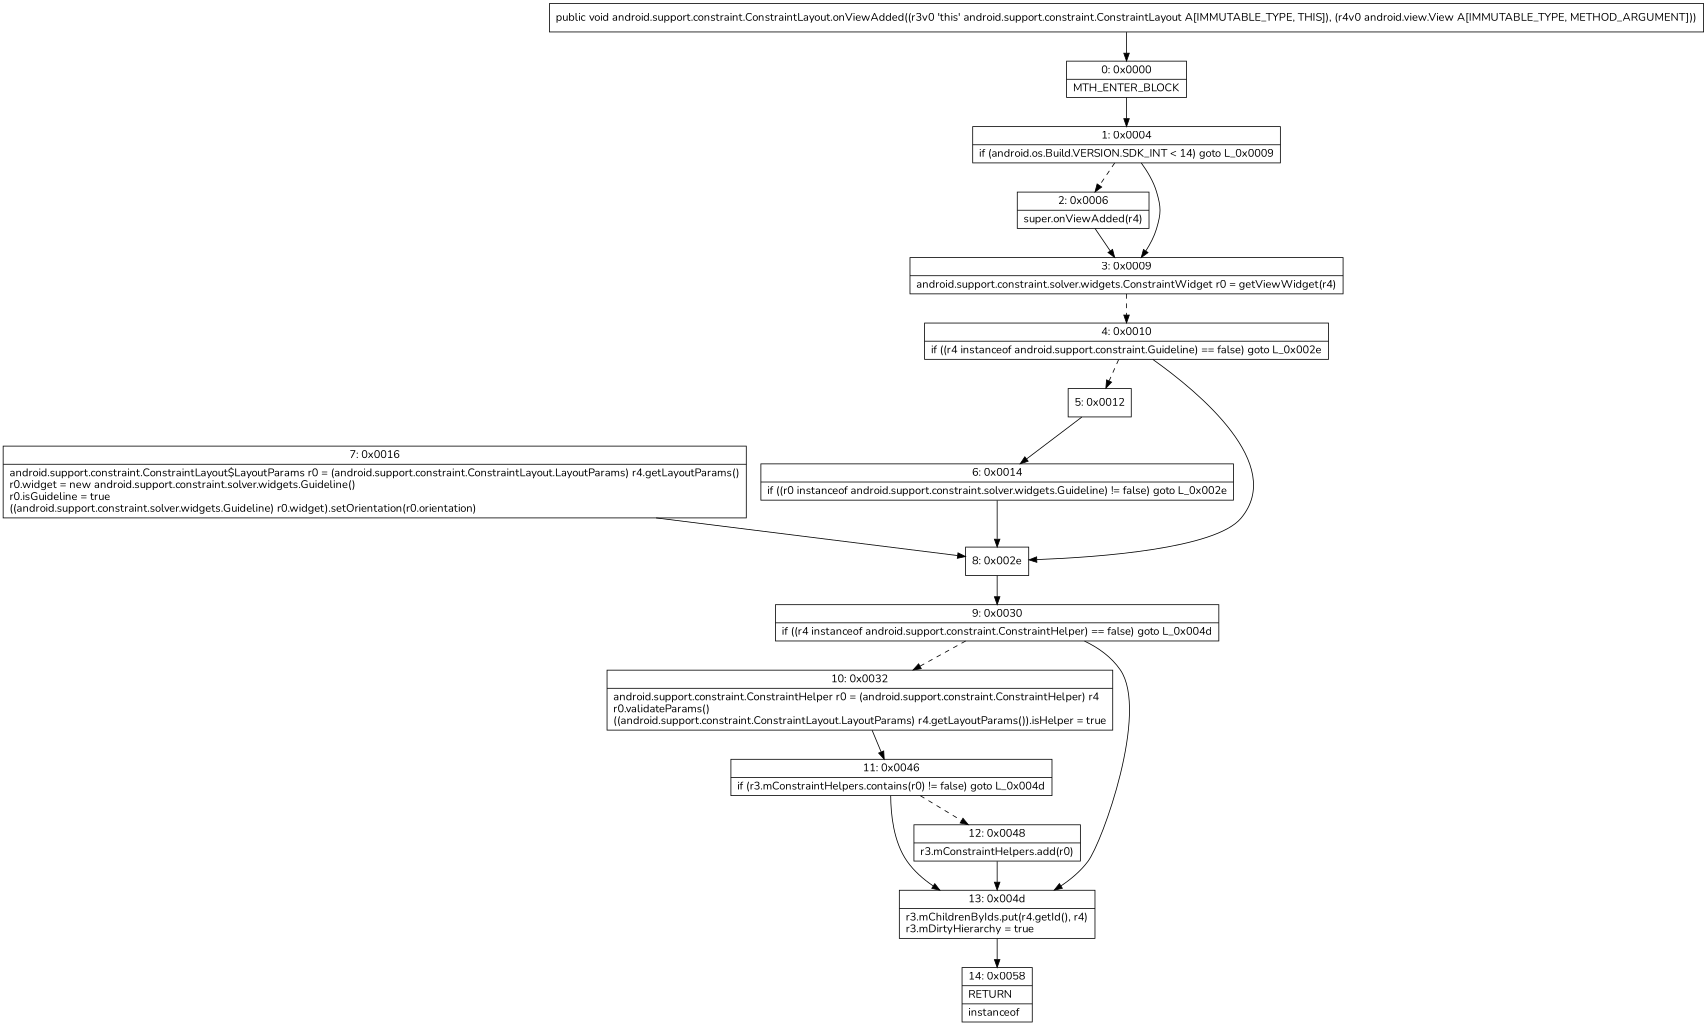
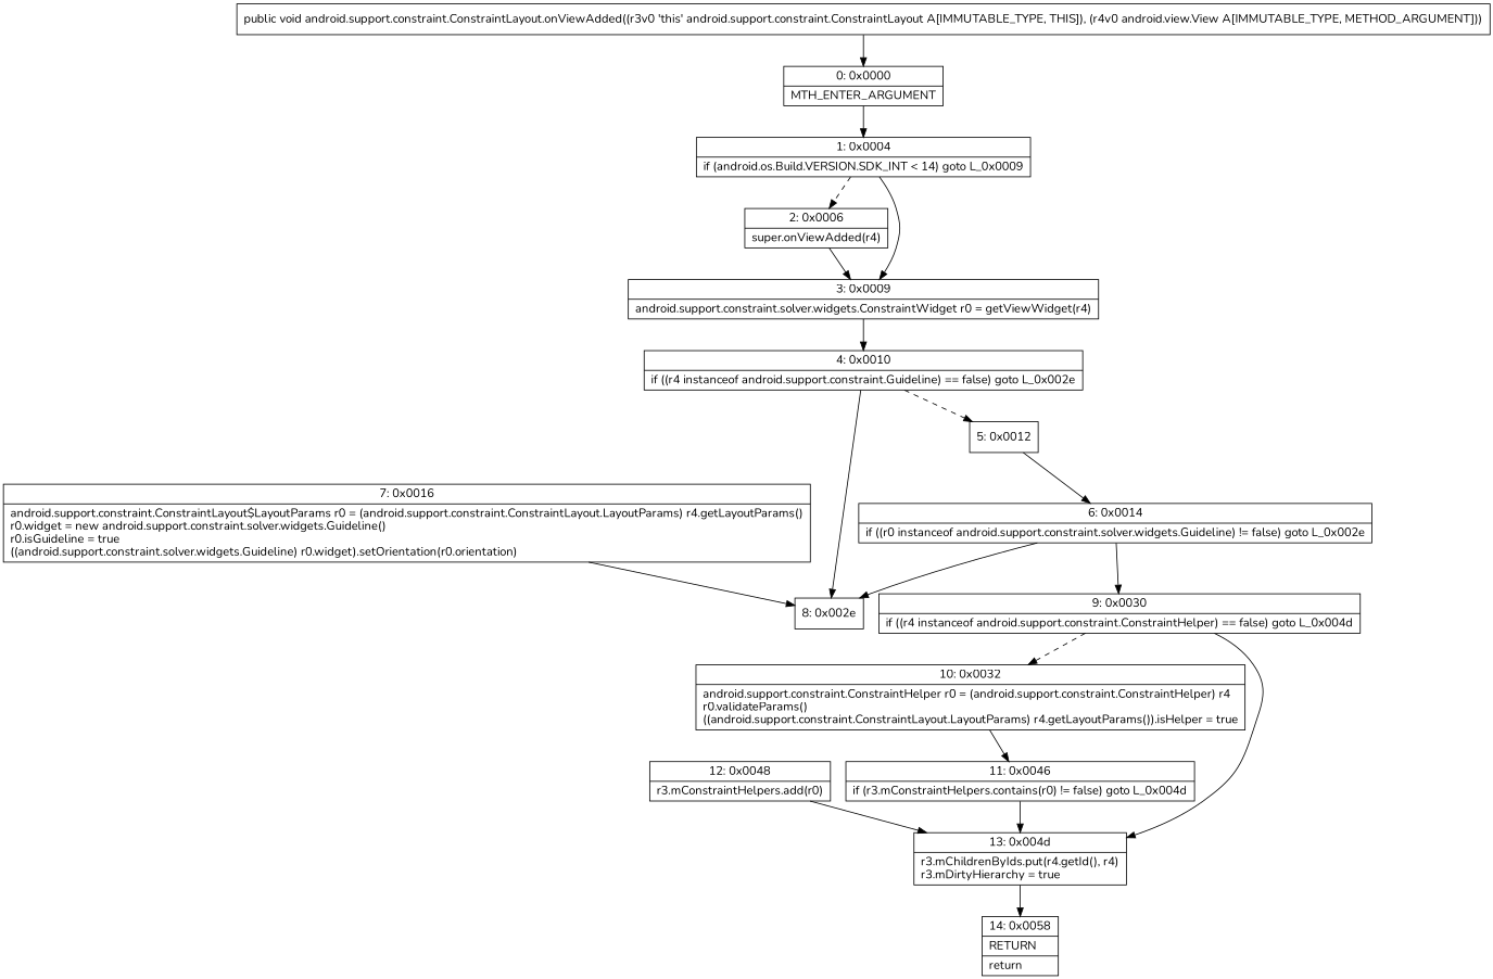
  digraph {
    fontname=Nunito
    node [fontname=Nunito shape=record]
    edge [fontname=Nunito]
-   n1 [label="{0\:\ 0x0000|MTH_ENTER_BLOCK\l}"]
+   n1 [label="{0\:\ 0x0000|MTH_ENTER_ARGUMENT\l}"]
    n2 [label="{1\:\ 0x0004|if (android.os.Build.VERSION.SDK_INT \< 14) goto L_0x0009\l}"]
    n3 [label="{2\:\ 0x0006|super.onViewAdded(r4)\l}"]
    n4 [label="{3\:\ 0x0009|android.support.constraint.solver.widgets.ConstraintWidget r0 = getViewWidget(r4)\l}"]
    n5 [label="{4\:\ 0x0010|if ((r4 instanceof android.support.constraint.Guideline) == false) goto L_0x002e\l}"]
    n6 [label="{5\:\ 0x0012}"]
    n7 [label="{8\:\ 0x002e}"]
    n8 [label="{6\:\ 0x0014|if ((r0 instanceof android.support.constraint.solver.widgets.Guideline) != false) goto L_0x002e\l}"]
    n9 [label="{9\:\ 0x0030|if ((r4 instanceof android.support.constraint.ConstraintHelper) == false) goto L_0x004d\l}"]
    n10 [label="{7\:\ 0x0016|android.support.constraint.ConstraintLayout$LayoutParams r0 = (android.support.constraint.ConstraintLayout.LayoutParams) r4.getLayoutParams()\lr0.widget = new android.support.constraint.solver.widgets.Guideline()\lr0.isGuideline = true\l((android.support.constraint.solver.widgets.Guideline) r0.widget).setOrientation(r0.orientation)\l}"]
    n11 [label="{10\:\ 0x0032|android.support.constraint.ConstraintHelper r0 = (android.support.constraint.ConstraintHelper) r4\lr0.validateParams()\l((android.support.constraint.ConstraintLayout.LayoutParams) r4.getLayoutParams()).isHelper = true\l}"]
    n12 [label="{13\:\ 0x004d|r3.mChildrenByIds.put(r4.getId(), r4)\lr3.mDirtyHierarchy = true\l}"]
    n13 [label="{11\:\ 0x0046|if (r3.mConstraintHelpers.contains(r0) != false) goto L_0x004d\l}"]
-   n14 [label="{14\:\ 0x0058|RETURN\l|instanceof\l}"]
+   n14 [label="{14\:\ 0x0058|RETURN\l|return\l}"]
    n15 [label="{12\:\ 0x0048|r3.mConstraintHelpers.add(r0)\l}"]
    n16 [label="{public void android.support.constraint.ConstraintLayout.onViewAdded((r3v0 'this' android.support.constraint.ConstraintLayout A[IMMUTABLE_TYPE, THIS]), (r4v0 android.view.View A[IMMUTABLE_TYPE, METHOD_ARGUMENT])) }"]
    n1 -> n2
    n2 -> n3 [style=dashed]
    n2 -> n4
    n3 -> n4
-   n4 -> n5 [style=dashed]
+   n4 -> n5
    n5 -> n6 [style=dashed]
    n5 -> n7
    n6 -> n8
-   n7 -> n9
+   n8 -> n9
    n8 -> n7
    n9 -> n11 [style=dashed]
    n9 -> n12
    n10 -> n7
    n11 -> n13
    n12 -> n14
    n13 -> n12
-   n13 -> n15 [style=dashed]
    n15 -> n12
    n16 -> n1
  }
